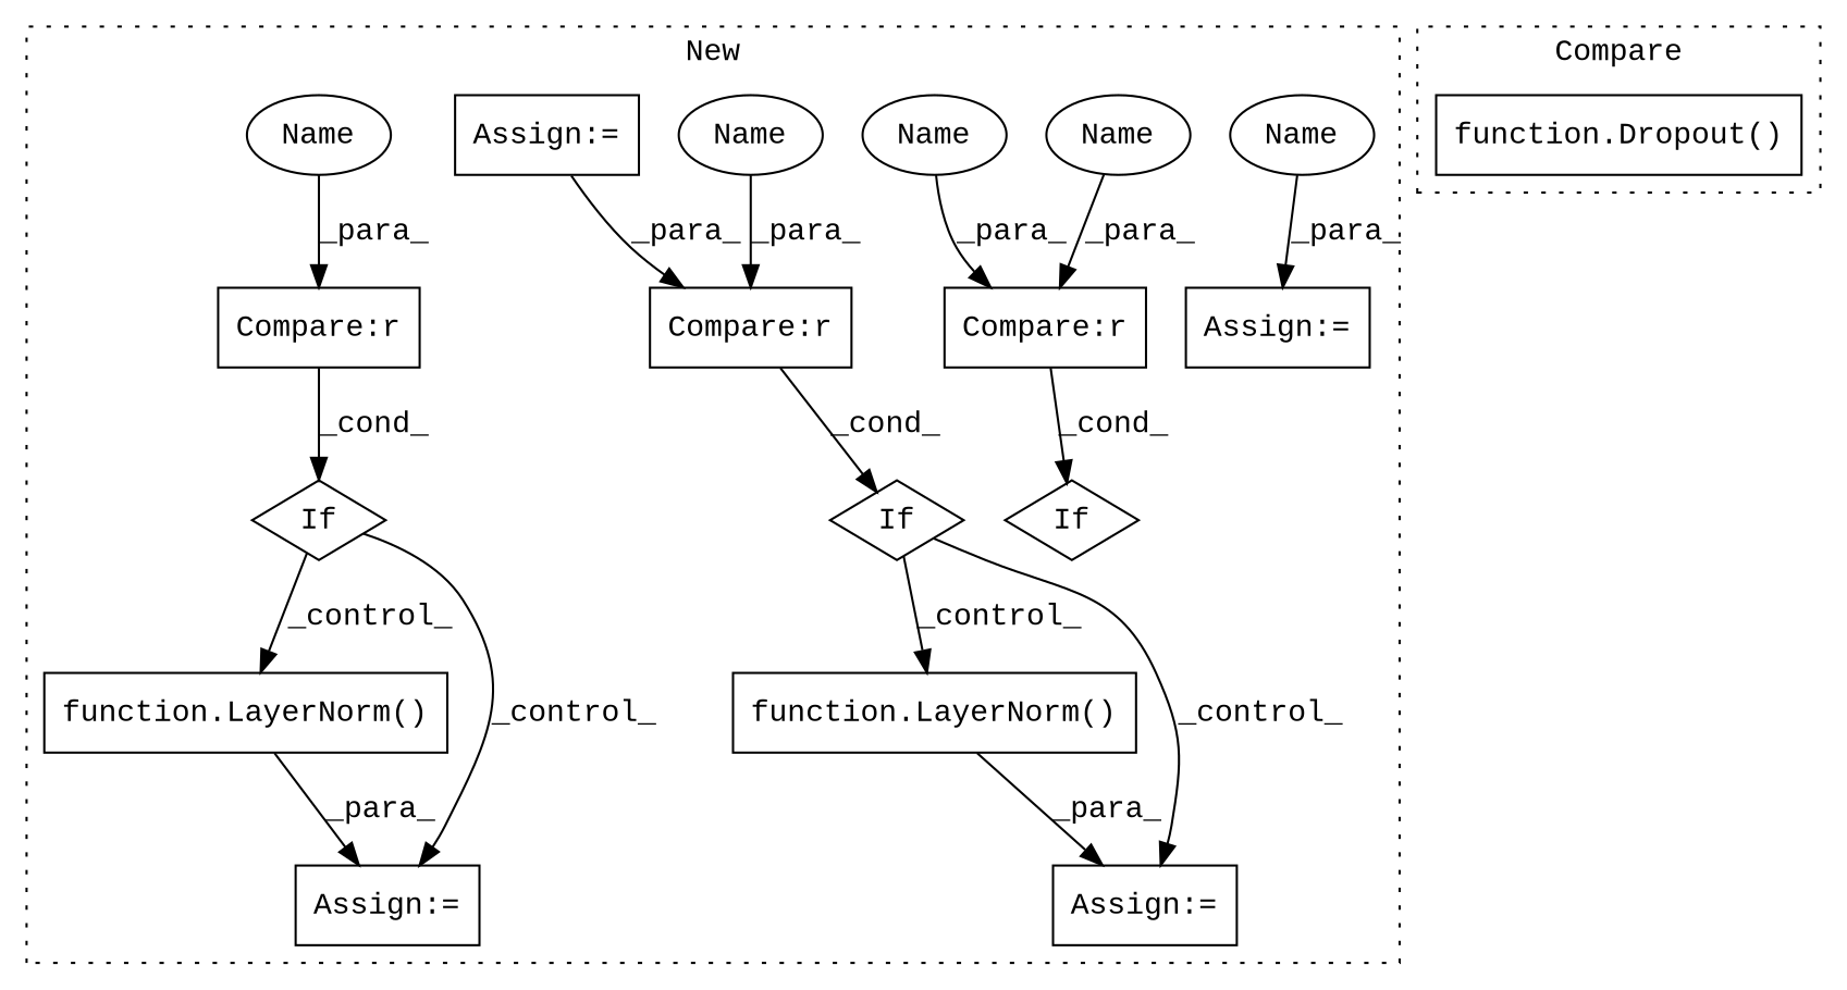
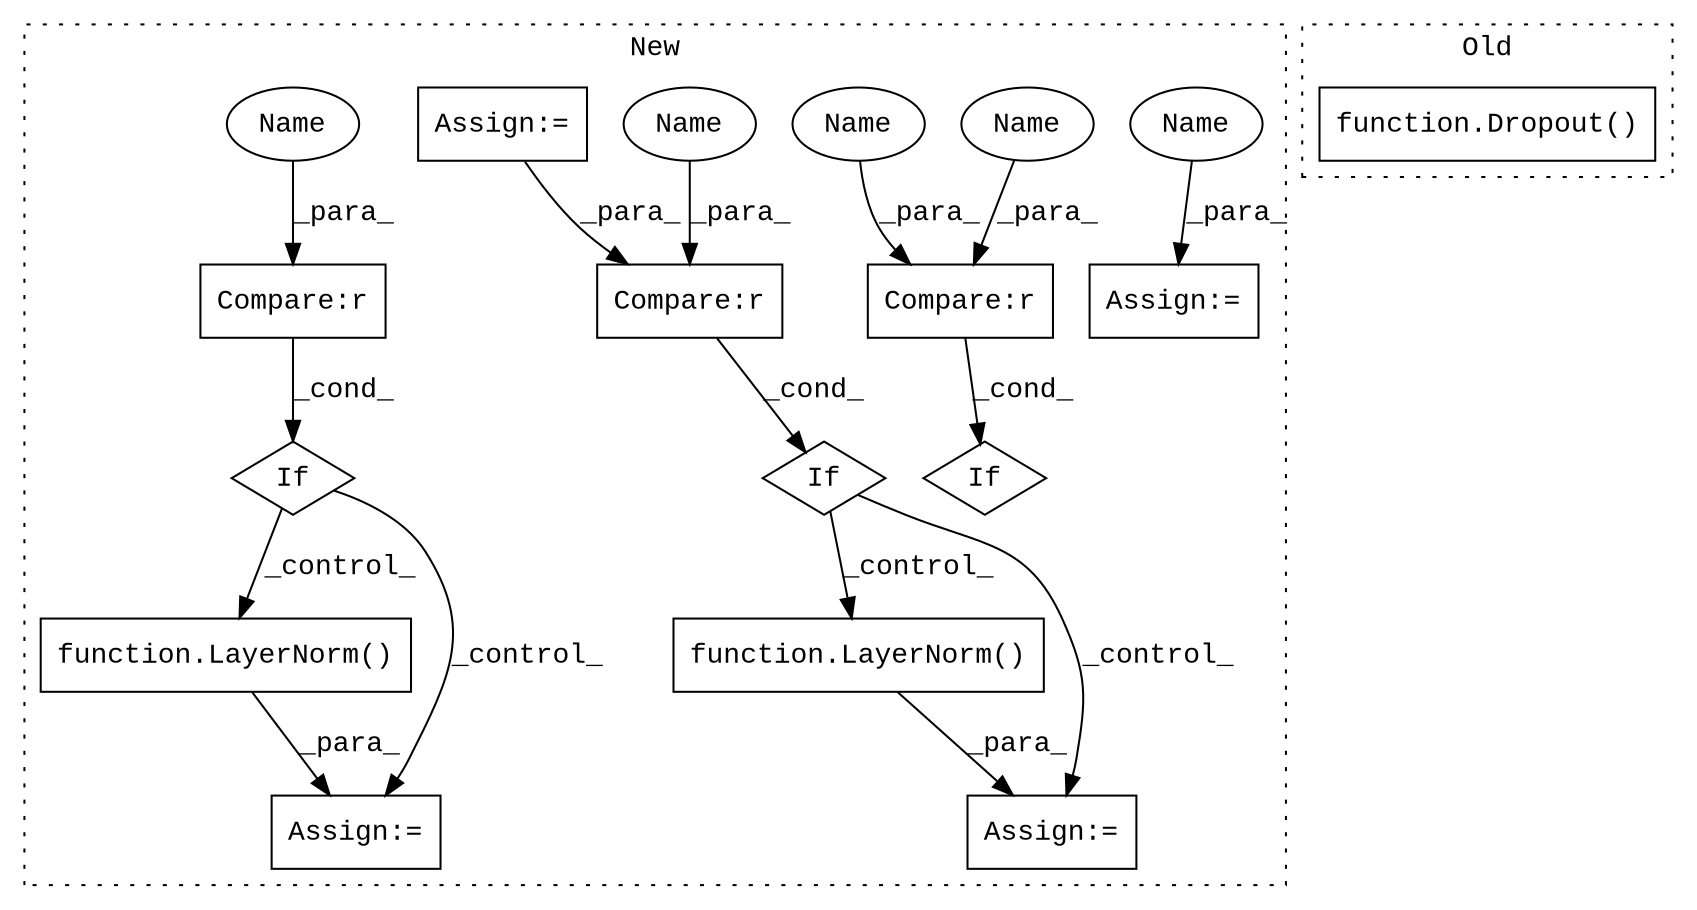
  digraph {
    fontname="Liberation Mono"
    node [a=87 l=3 s=46567 shape=box fontname="Liberation Mono"]
    edge [fontname="Liberation Mono"]
    n1 [a=75 l="10,1" label="function.LayerNorm()" s="48328,48350"]
    n2 [a=96 l="3,14" label=If s="48270,48302" shape=diamond]
    n3 [a=40 l=29 label="Compare:r" s=48273]
    n4 [a=68 label="Assign:=" s=48325]
    n5 [a=68 label="Assign:=" s=45766]
    n6 [a=40 l=29 label="Compare:r"]
    n7 [a=96 l="3,14" label=If s="46564,46596" shape=diamond]
    n8 [a=40 l=33 label="Compare:r" s=46690]
    n9 [a=96 l="3,14" label=If s="46687,46723" shape=diamond]
    n10 [a=75 l="10,1" label="function.LayerNorm()" s="46753,46775"]
    n11 [a=68 label="Assign:=" s=46500]
    n12 [a=68 label="Assign:=" s=46750]
    n13 [l=21 label=Name shape=ellipse]
    n14 [l=21 label=Name s=46503 shape=ellipse]
    n15 [l=4 label=Name s=46592 shape=ellipse]
    n16 [l=4 label=Name s=46719 shape=ellipse]
    n17 [l=4 label=Name s=48298 shape=ellipse]
    n18 [a=75 l="8,1" label="function.Dropout()" s="44522,44537"]
    subgraph cluster_1 {
      label=New
      style=dotted
      n1
      n2
      n3
      n4
      n5
      n6
      n7
      n8
      n9
      n10
      n11
      n12
      n13
      n14
      n15
      n16
      n17
    }
    subgraph cluster_2 {
-     label=Compare
+     label=Old
      style=dotted
      n18
    }
    n1 -> n4 [label=_para_]
    n2 -> n1 [label=_control_]
    n2 -> n4 [label=_control_]
    n3 -> n2 [label=_cond_]
    n5 -> n3 [label=_para_]
    n6 -> n7 [label=_cond_]
    n8 -> n9 [label=_cond_]
    n9 -> n10 [label=_control_]
    n9 -> n12 [label=_control_]
    n10 -> n12 [label=_para_]
    n13 -> n6 [label=_para_]
    n14 -> n11 [label=_para_]
    n15 -> n6 [label=_para_]
    n16 -> n8 [label=_para_]
    n17 -> n3 [label=_para_]
  }
